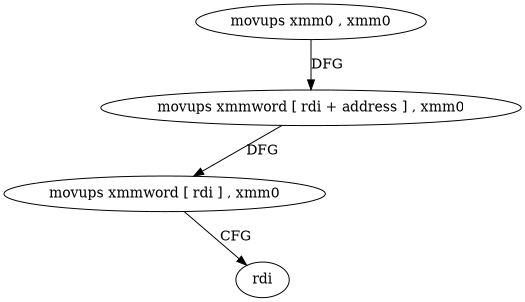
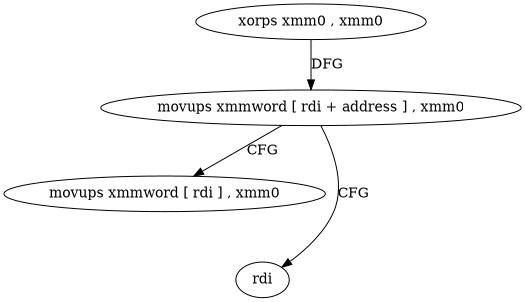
  digraph {
-   n1 [label="movups xmm0 , xmm0"]
+   n1 [label="xorps xmm0 , xmm0"]
    n2 [label="movups xmmword [ rdi + address ] , xmm0"]
    n3 [label="movups xmmword [ rdi ] , xmm0"]
    n4 [label=rdi]
    n1 -> n2 [label=DFG]
-   n2 -> n3 [label=DFG]
-   n3 -> n4 [label=CFG]
+   n2 -> n3 [label=CFG]
+   n2 -> n4 [label=CFG]
  }
